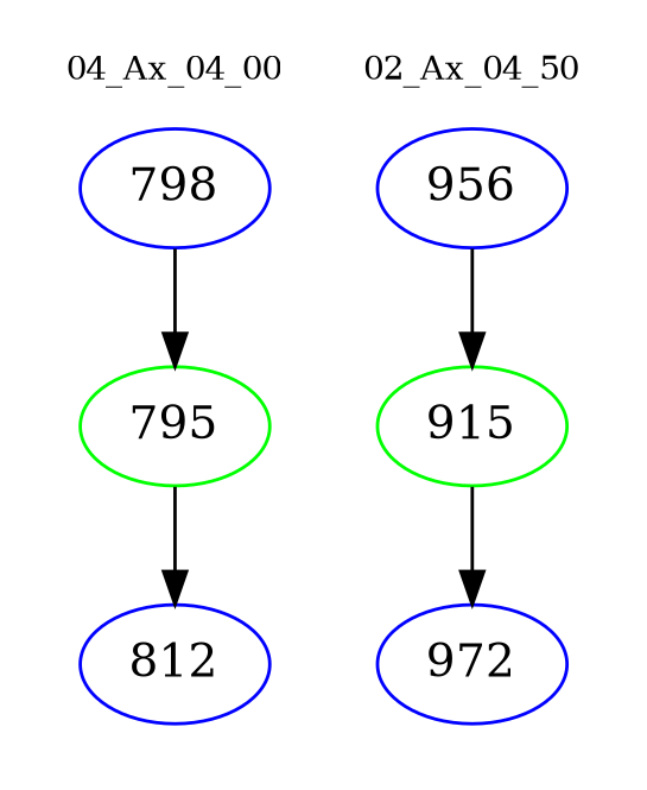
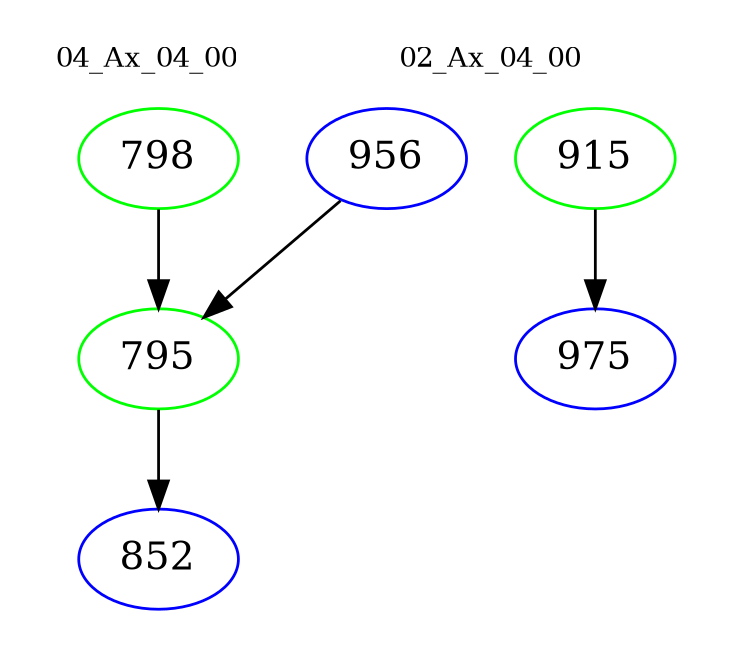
  digraph {
    node [color=green]
    edge [color=black]
-   n1 [color=blue label=798]
+   n1 [label=798]
    n2 [label=795]
-   n3 [color=blue label=812]
+   n3 [color=blue label=852]
    n4 [color=blue label=956]
    n5 [label=915]
-   n6 [color=blue label=972]
+   n6 [color=blue label=975]
    subgraph cluster_1 {
      color=white
      fontsize=10
      label="04_Ax_04_00"
      n1
      n2
      n3
    }
    subgraph cluster_2 {
      color=white
      fontsize=10
-     label="02_Ax_04_50"
+     label="02_Ax_04_00"
      n4
      n5
      n6
    }
    n1 -> n2
    n2 -> n3
-   n4 -> n5
+   n4 -> n2
    n5 -> n6
  }
